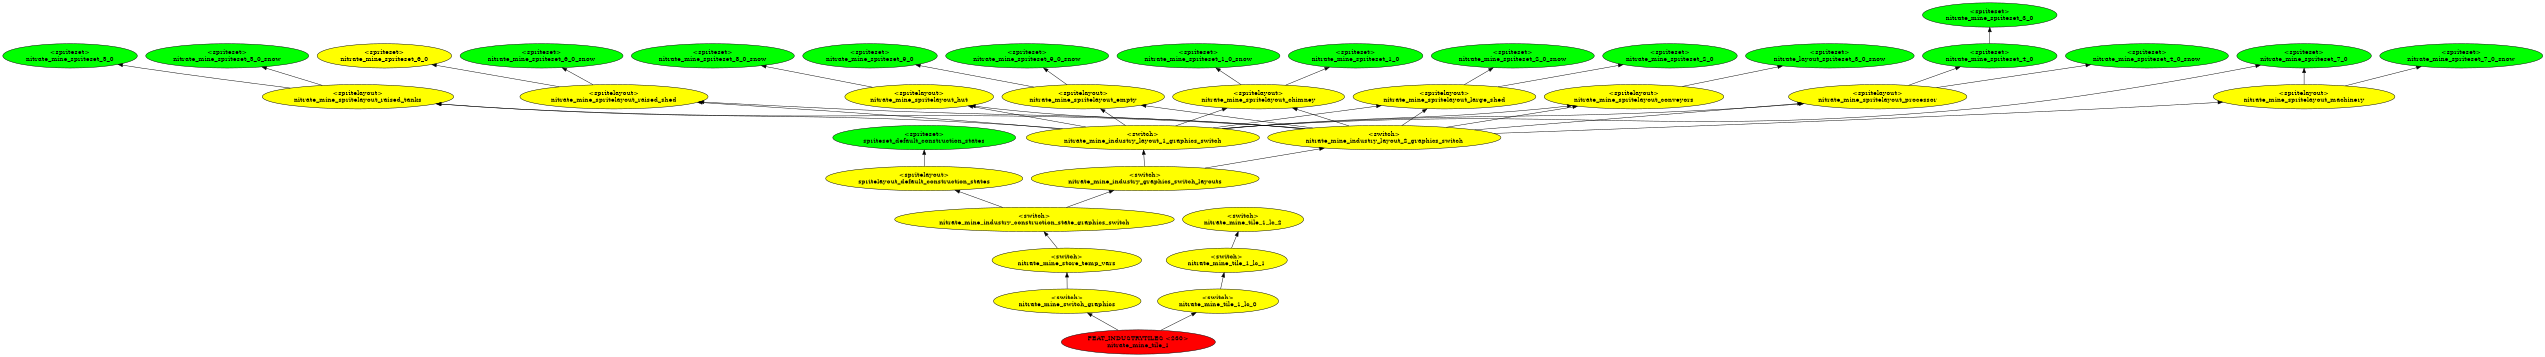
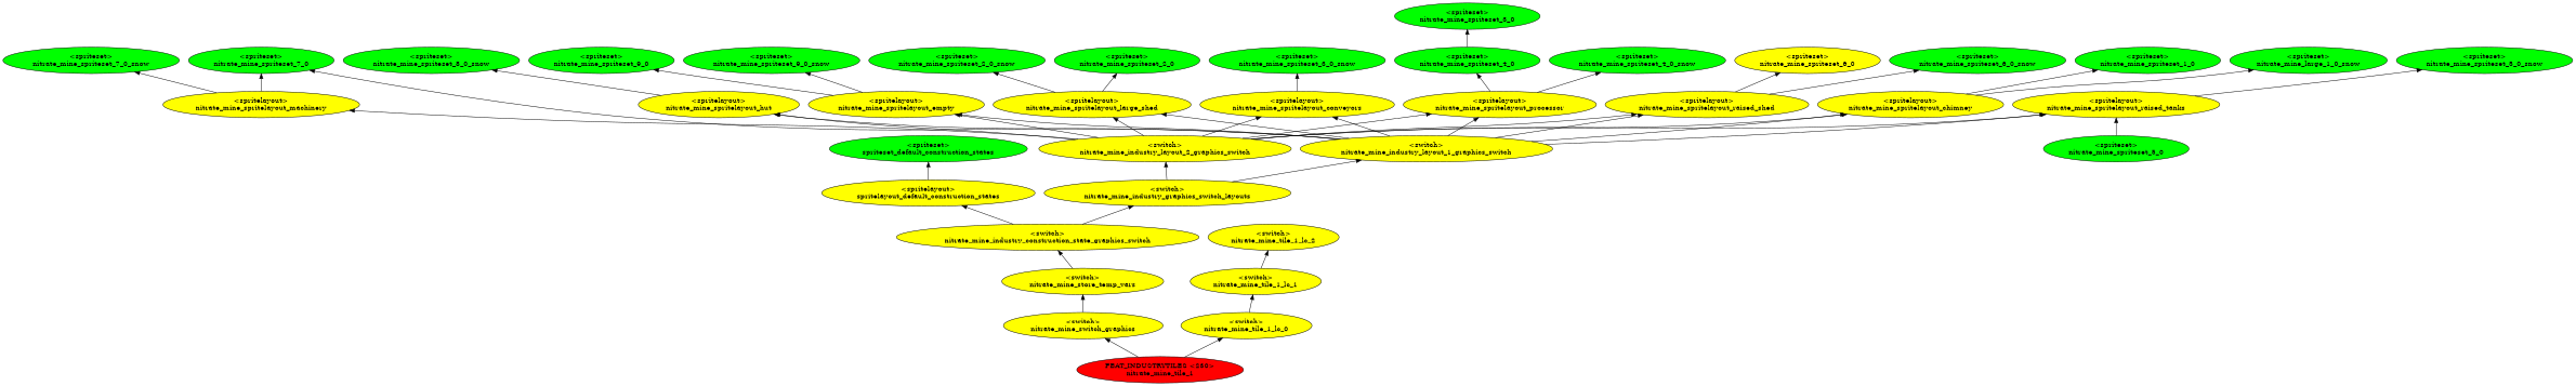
  digraph {
    rankdir=BT
    node [fillcolor=yellow style=filled]
    n1 [fillcolor=green label="<spriteset>\nspriteset_default_construction_states"]
    n2 [label="<spritelayout>\nspritelayout_default_construction_states"]
    n3 [fillcolor=green label="<spriteset>\nnitrate_mine_spriteset_1_0"]
-   n4 [fillcolor=green label="<spriteset>\nnitrate_mine_spriteset_1_0_snow"]
+   n4 [fillcolor=green label="<spriteset>\nnitrate_mine_large_1_0_snow"]
    n5 [fillcolor=green label="<spriteset>\nnitrate_mine_spriteset_2_0"]
    n6 [fillcolor=green label="<spriteset>\nnitrate_mine_spriteset_2_0_snow"]
    n7 [fillcolor=green label="<spriteset>\nnitrate_mine_spriteset_3_0"]
-   n8 [fillcolor=green label="<spriteset>\nnitrate_layout_spriteset_3_0_snow"]
+   n8 [fillcolor=green label="<spriteset>\nnitrate_mine_spriteset_3_0_snow"]
    n9 [fillcolor=green label="<spriteset>\nnitrate_mine_spriteset_4_0"]
    n10 [fillcolor=green label="<spriteset>\nnitrate_mine_spriteset_4_0_snow"]
    n11 [fillcolor=green label="<spriteset>\nnitrate_mine_spriteset_5_0"]
    n12 [fillcolor=green label="<spriteset>\nnitrate_mine_spriteset_5_0_snow"]
    n13 [label="<spriteset>\nnitrate_mine_spriteset_6_0"]
    n14 [fillcolor=green label="<spriteset>\nnitrate_mine_spriteset_6_0_snow"]
    n15 [fillcolor=green label="<spriteset>\nnitrate_mine_spriteset_7_0"]
    n16 [fillcolor=green label="<spriteset>\nnitrate_mine_spriteset_7_0_snow"]
    n17 [fillcolor=green label="<spriteset>\nnitrate_mine_spriteset_8_0_snow"]
    n18 [fillcolor=green label="<spriteset>\nnitrate_mine_spriteset_9_0"]
    n19 [fillcolor=green label="<spriteset>\nnitrate_mine_spriteset_9_0_snow"]
    n20 [label="<spritelayout>\nnitrate_mine_spritelayout_chimney"]
    n21 [label="<spritelayout>\nnitrate_mine_spritelayout_large_shed"]
    n22 [label="<spritelayout>\nnitrate_mine_spritelayout_conveyors"]
    n23 [label="<spritelayout>\nnitrate_mine_spritelayout_processor"]
    n24 [label="<spritelayout>\nnitrate_mine_spritelayout_raised_tanks"]
    n25 [label="<spritelayout>\nnitrate_mine_spritelayout_raised_shed"]
    n26 [label="<spritelayout>\nnitrate_mine_spritelayout_machinery"]
    n27 [label="<spritelayout>\nnitrate_mine_spritelayout_hut"]
    n28 [label="<spritelayout>\nnitrate_mine_spritelayout_empty"]
    n29 [label="<switch>\nnitrate_mine_industry_layout_1_graphics_switch"]
    n30 [label="<switch>\nnitrate_mine_industry_layout_2_graphics_switch"]
    n31 [label="<switch>\nnitrate_mine_industry_graphics_switch_layouts"]
    n32 [label="<switch>\nnitrate_mine_industry_construction_state_graphics_switch"]
    n33 [label="<switch>\nnitrate_mine_store_temp_vars"]
    n34 [label="<switch>\nnitrate_mine_switch_graphics"]
    n35 [label="<switch>\nnitrate_mine_tile_1_lc_2"]
    n36 [label="<switch>\nnitrate_mine_tile_1_lc_1"]
    n37 [label="<switch>\nnitrate_mine_tile_1_lc_0"]
    n38 [fillcolor=red label="FEAT_INDUSTRYTILES <230>\nnitrate_mine_tile_1"]
    n2 -> n1
    n9 -> n7
    n20 -> n3
    n20 -> n4
    n21 -> n5
    n21 -> n6
    n22 -> n8
    n23 -> n9
    n23 -> n10
-   n24 -> n11
+   n11 -> n24
    n24 -> n12
    n25 -> n13
    n25 -> n14
    n26 -> n15
    n26 -> n16
    n27 -> n17
    n28 -> n18
    n28 -> n19
    n29 -> n15
    n29 -> n20
    n29 -> n21
    n29 -> n22
    n29 -> n23
    n29 -> n24
    n29 -> n25
    n29 -> n27
    n29 -> n28
    n30 -> n20
    n30 -> n21
    n30 -> n22
    n30 -> n23
    n30 -> n24
    n30 -> n25
    n30 -> n26
    n30 -> n27
    n30 -> n28
    n31 -> n29
    n31 -> n30
    n32 -> n2
    n32 -> n31
    n33 -> n32
    n34 -> n33
    n36 -> n35
    n37 -> n36
    n38 -> n34
    n38 -> n37
  }
